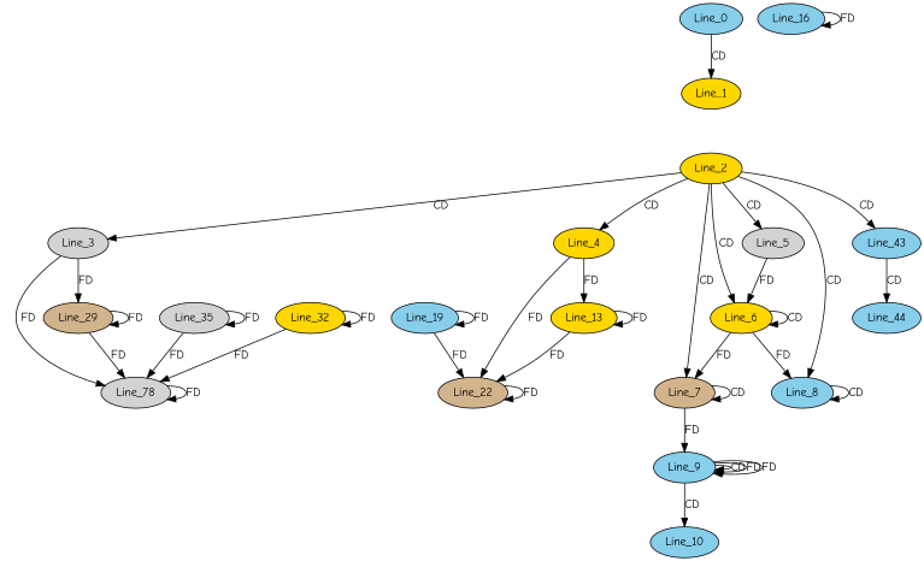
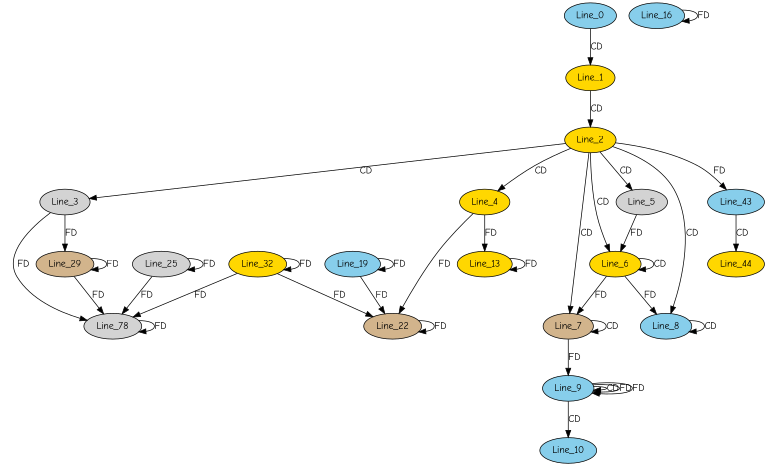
  digraph {
    fontname="Comic Neue"
    node [fillcolor=skyblue fontname="Comic Neue" style=filled]
    edge [fontname="Comic Neue"]
    Line_1 [fillcolor=gold]
    Line_0
    Line_2 [fillcolor=gold]
    Line_3 [fillcolor=lightgrey]
    Line_4 [fillcolor=gold]
    Line_5 [fillcolor=lightgrey]
    Line_6 [fillcolor=gold]
    Line_7 [fillcolor=tan]
    Line_8
    Line_43
    Line_29 [fillcolor=tan]
    n12 [fillcolor=lightgrey label=Line_78]
    Line_13 [fillcolor=gold]
    Line_22 [fillcolor=tan]
    Line_9
-   Line_44
+   Line_44 [fillcolor=gold]
    Line_10
    Line_16
    Line_19
    Line_32 [fillcolor=gold]
-   Line_35 [fillcolor=lightgrey]
+   Line_35 [fillcolor=lightgrey label=Line_25]
+   Line_1 -> Line_2 [label=CD]
    Line_0 -> Line_1 [label=CD]
    Line_2 -> Line_3 [label=CD]
    Line_2 -> Line_4 [label=CD]
    Line_2 -> Line_5 [label=CD]
    Line_2 -> Line_6 [label=CD]
    Line_2 -> Line_7 [label=CD]
    Line_2 -> Line_8 [label=CD]
-   Line_2 -> Line_43 [label=CD]
+   Line_2 -> Line_43 [label=FD]
    Line_3 -> Line_29 [label=FD]
    Line_3 -> n12 [label=FD]
    Line_4 -> Line_13 [label=FD]
    Line_4 -> Line_22 [label=FD]
    Line_5 -> Line_6 [label=FD]
    Line_6 -> Line_6 [label=CD]
    Line_6 -> Line_7 [label=FD]
    Line_6 -> Line_8 [label=FD]
    Line_7 -> Line_7 [label=CD]
    Line_7 -> Line_9 [label=FD]
    Line_8 -> Line_8 [label=CD]
    Line_43 -> Line_44 [label=CD]
    Line_29 -> Line_29 [label=FD]
    Line_29 -> n12 [label=FD]
    n12 -> n12 [label=FD]
    Line_13 -> Line_13 [label=FD]
-   Line_13 -> Line_22 [label=FD]
+   Line_32 -> Line_22 [label=FD]
    Line_22 -> Line_22 [label=FD]
    Line_9 -> Line_9 [label=CD]
    Line_9 -> Line_9 [label=FD]
    Line_9 -> Line_9 [label=FD]
    Line_9 -> Line_10 [label=CD]
    Line_16 -> Line_16 [label=FD]
    Line_19 -> Line_22 [label=FD]
    Line_19 -> Line_19 [label=FD]
    Line_32 -> n12 [label=FD]
    Line_32 -> Line_32 [label=FD]
    Line_35 -> n12 [label=FD]
    Line_35 -> Line_35 [label=FD]
  }
